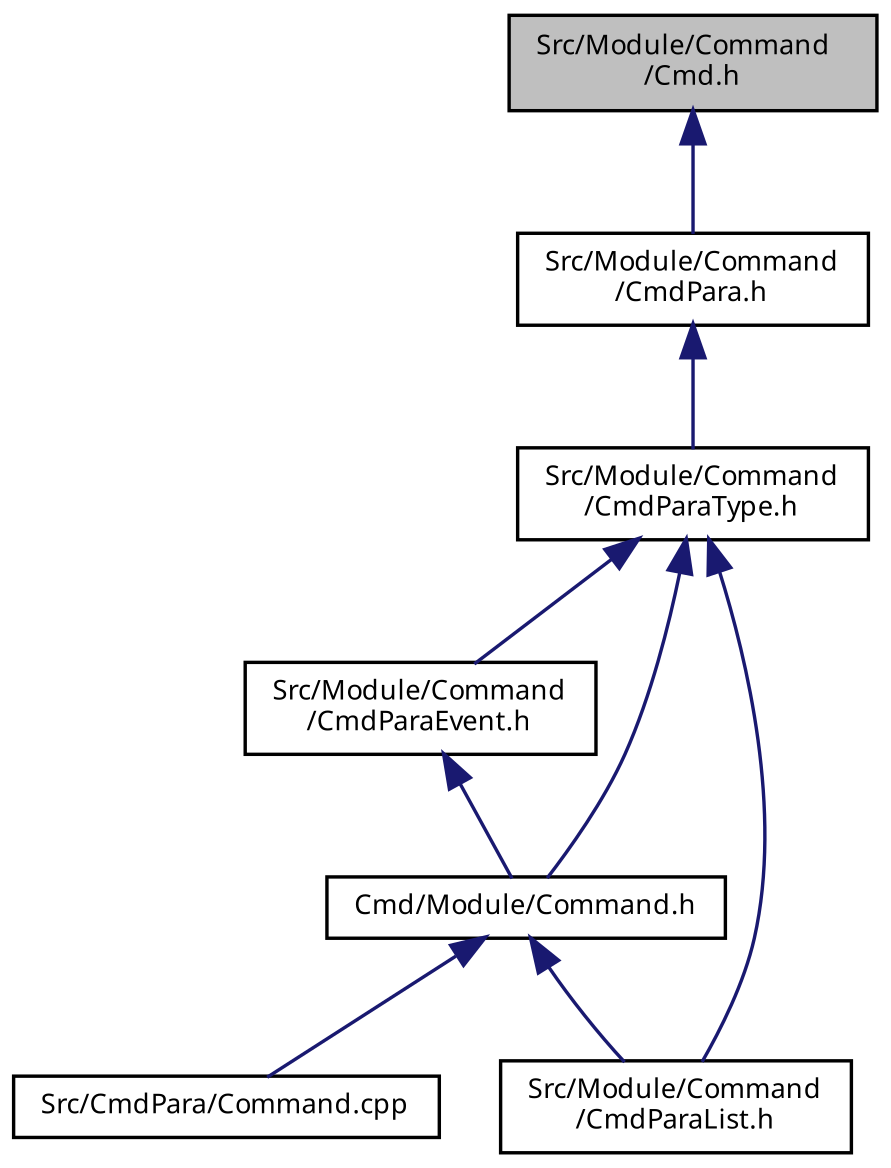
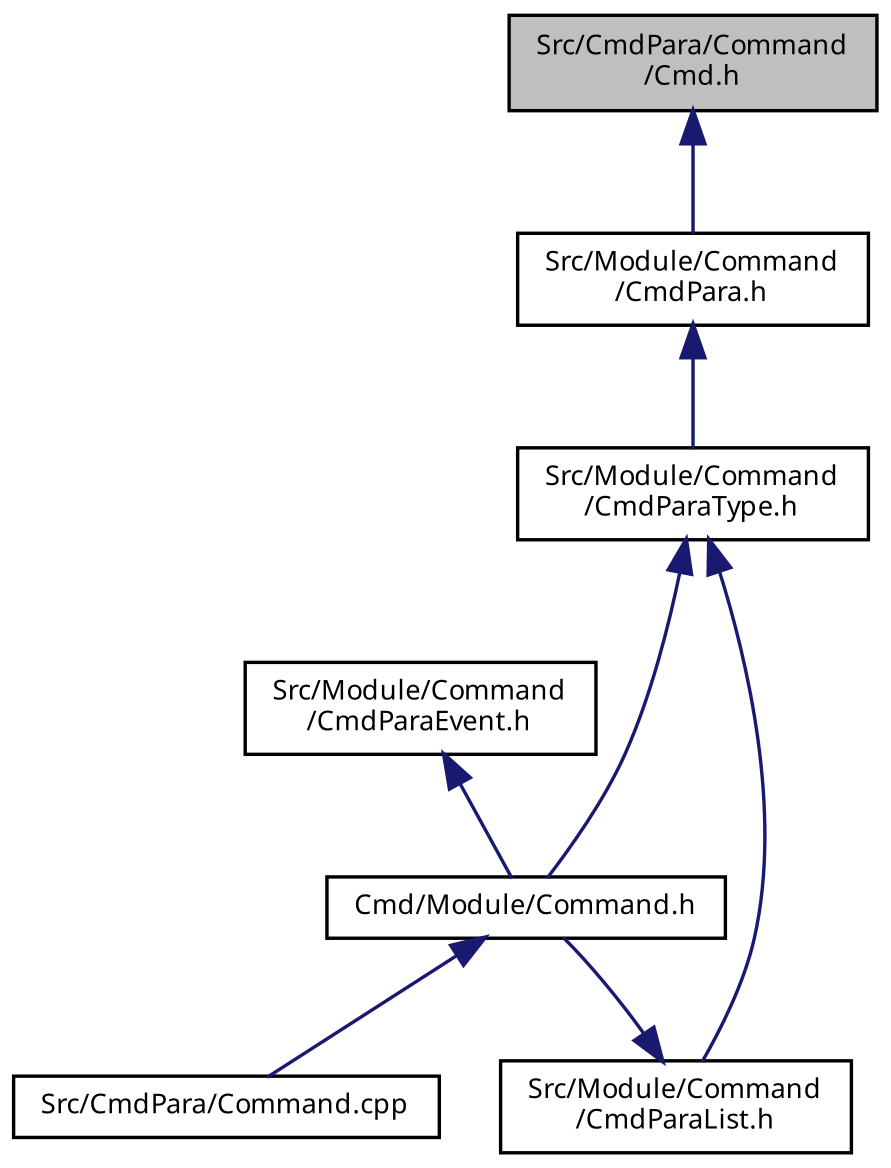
  digraph {
    node [color=black fillcolor=white fontname=Sans fontsize=8 shape=record style=filled]
    edge [color=midnightblue dir=back fontname=Sans fontsize=8 labelfontname=Sans labelfontsize=8 style=solid]
-   n1 [fillcolor=grey75 fontcolor=black height=0.2 label="Src/Module/Command\l/Cmd.h" width=0.4]
+   n1 [fillcolor=grey75 fontcolor=black height=0.2 label="Src/CmdPara/Command\l/Cmd.h" width=0.4]
    n2 [height=0.2 label="Src/Module/Command\l/CmdPara.h" width=0.4]
    n3 [height=0.2 label="Src/Module/Command\l/CmdParaType.h" width=0.4]
    n4 [height=0.2 label="Src/CmdPara/Command.cpp" width=0.4]
    n5 [height=0.2 label="Src/Module/Command\l/CmdParaEvent.h" width=0.4]
    n6 [height=0.2 label="Cmd/Module/Command.h" width=0.4]
    n7 [height=0.2 label="Src/Module/Command\l/CmdParaList.h" width=0.4]
    n1 -> n2
    n2 -> n3
-   n3 -> n5
    n3 -> n6
    n3 -> n7
    n5 -> n6
    n6 -> n4
-   n6 -> n7
+   n7 -> n6
  }
